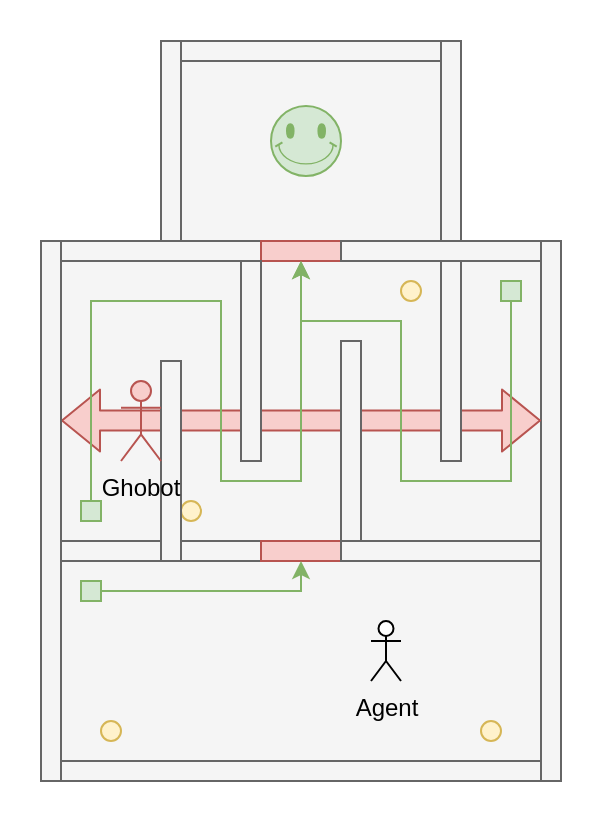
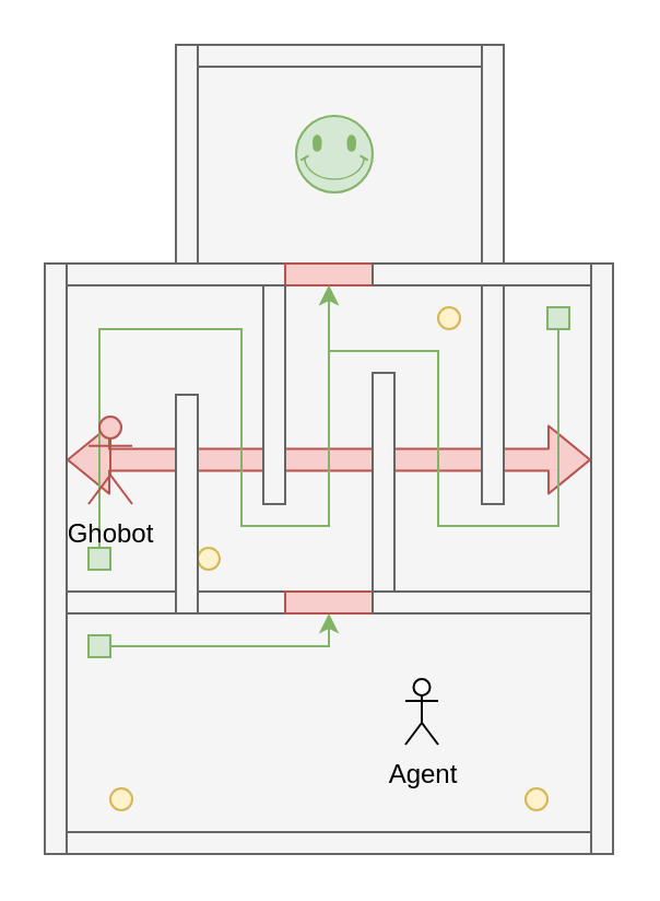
  <mxCell id="0" />
  <mxCell id="1" parent="0" />
  <mxCell id="2" value="" style="rounded=0;whiteSpace=wrap;html=1;fillColor=#f5f5f5;strokeColor=#666666;fontColor=#333333;" vertex="1" parent="1"><mxGeometry x="30" y="130" width="240" height="250" as="geometry" /></mxCell>
  <mxCell id="3" value="" style="rounded=0;whiteSpace=wrap;html=1;fillColor=#f5f5f5;strokeColor=#666666;fontColor=#333333;" vertex="1" parent="1"><mxGeometry x="80" y="20" width="150" height="110" as="geometry" /></mxCell>
  <mxCell id="4" value="" style="rounded=0;whiteSpace=wrap;html=1;fillColor=#f5f5f5;strokeColor=#666666;fontColor=#333333;" vertex="1" parent="1"><mxGeometry x="30" y="270" width="100" height="10" as="geometry" /></mxCell>
  <mxCell id="5" value="" style="rounded=0;whiteSpace=wrap;html=1;fillColor=#f8cecc;strokeColor=#b85450;" vertex="1" parent="1"><mxGeometry x="130" y="270" width="40" height="10" as="geometry" /></mxCell>
  <mxCell id="6" value="Agent" style="shape=umlActor;verticalLabelPosition=bottom;verticalAlign=top;html=1;outlineConnect=0;" vertex="1" parent="1"><mxGeometry x="185" y="310" width="15" height="30" as="geometry" /></mxCell>
  <mxCell id="7" value="" style="ellipse;whiteSpace=wrap;html=1;fillColor=#fff2cc;strokeColor=#d6b656;" vertex="1" parent="1"><mxGeometry x="240" y="360" width="10" height="10" as="geometry" /></mxCell>
  <mxCell id="8" style="edgeStyle=orthogonalEdgeStyle;rounded=0;orthogonalLoop=1;jettySize=auto;html=1;exitX=1;exitY=0.5;exitDx=0;exitDy=0;entryX=0.5;entryY=1;entryDx=0;entryDy=0;fillColor=#d5e8d4;strokeColor=#82b366;" edge="1" parent="1" source="9" target="5"><mxGeometry relative="1" as="geometry"><Array as="points"><mxPoint x="150" y="295" /></Array></mxGeometry></mxCell>
  <mxCell id="9" value="" style="whiteSpace=wrap;html=1;aspect=fixed;fillColor=#d5e8d4;strokeColor=#82b366;" vertex="1" parent="1"><mxGeometry x="40" y="290" width="10" height="10" as="geometry" /></mxCell>
  <mxCell id="10" value="" style="rounded=0;whiteSpace=wrap;html=1;fillColor=#f5f5f5;strokeColor=#666666;fontColor=#333333;" vertex="1" parent="1"><mxGeometry x="30" y="120" width="100" height="10" as="geometry" /></mxCell>
  <mxCell id="11" value="" style="rounded=0;whiteSpace=wrap;html=1;fillColor=#f8cecc;strokeColor=#b85450;" vertex="1" parent="1"><mxGeometry x="130" y="120" width="40" height="10" as="geometry" /></mxCell>
  <mxCell id="12" value="" style="rounded=0;whiteSpace=wrap;html=1;fillColor=#f5f5f5;strokeColor=#666666;fontColor=#333333;" vertex="1" parent="1"><mxGeometry x="170" y="270" width="100" height="10" as="geometry" /></mxCell>
  <mxCell id="13" value="" style="ellipse;whiteSpace=wrap;html=1;fillColor=#fff2cc;strokeColor=#d6b656;" vertex="1" parent="1"><mxGeometry x="50" y="360" width="10" height="10" as="geometry" /></mxCell>
  <mxCell id="14" value="" style="rounded=0;whiteSpace=wrap;html=1;fillColor=#f5f5f5;strokeColor=#666666;fontColor=#333333;" vertex="1" parent="1"><mxGeometry x="30" y="380" width="240" height="10" as="geometry" /></mxCell>
  <mxCell id="15" value="" style="rounded=0;whiteSpace=wrap;html=1;fillColor=#f5f5f5;strokeColor=#666666;fontColor=#333333;" vertex="1" parent="1"><mxGeometry x="270" y="120" width="10" height="270" as="geometry" /></mxCell>
  <mxCell id="16" value="" style="rounded=0;whiteSpace=wrap;html=1;fillColor=#f5f5f5;strokeColor=#666666;fontColor=#333333;" vertex="1" parent="1"><mxGeometry x="170" y="120" width="100" height="10" as="geometry" /></mxCell>
  <mxCell id="17" value="" style="rounded=0;whiteSpace=wrap;html=1;fillColor=#f5f5f5;strokeColor=#666666;fontColor=#333333;" vertex="1" parent="1"><mxGeometry x="80" y="20" width="10" height="100" as="geometry" /></mxCell>
  <mxCell id="18" value="" style="rounded=0;whiteSpace=wrap;html=1;fillColor=#f5f5f5;strokeColor=#666666;fontColor=#333333;" vertex="1" parent="1"><mxGeometry x="220" y="20" width="10" height="100" as="geometry" /></mxCell>
  <mxCell id="19" value="" style="whiteSpace=wrap;html=1;aspect=fixed;fillColor=#d5e8d4;strokeColor=#82b366;" vertex="1" parent="1"><mxGeometry x="40" y="250" width="10" height="10" as="geometry" /></mxCell>
  <mxCell id="20" value="" style="whiteSpace=wrap;html=1;aspect=fixed;fillColor=#d5e8d4;strokeColor=#82b366;" vertex="1" parent="1"><mxGeometry x="250" y="140" width="10" height="10" as="geometry" /></mxCell>
  <mxCell id="21" value="" style="ellipse;whiteSpace=wrap;html=1;fillColor=#fff2cc;strokeColor=#d6b656;" vertex="1" parent="1"><mxGeometry x="90" y="250" width="10" height="10" as="geometry" /></mxCell>
  <mxCell id="22" value="" style="ellipse;whiteSpace=wrap;html=1;fillColor=#fff2cc;strokeColor=#d6b656;" vertex="1" parent="1"><mxGeometry x="200" y="140" width="10" height="10" as="geometry" /></mxCell>
  <mxCell id="23" value="" style="rounded=0;whiteSpace=wrap;html=1;fillColor=#f5f5f5;strokeColor=#666666;fontColor=#333333;" vertex="1" parent="1"><mxGeometry x="90" y="20" width="130" height="10" as="geometry" /></mxCell>
  <mxCell id="24" value="" style="shape=flexArrow;endArrow=classic;startArrow=classic;html=1;fillColor=#f8cecc;strokeColor=#b85450;" edge="1" parent="1"><mxGeometry width="100" height="100" relative="1" as="geometry"><mxPoint x="30" y="209.76" as="sourcePoint" /><mxPoint x="270" y="209.76" as="targetPoint" /></mxGeometry></mxCell>
  <mxCell id="25" value="" style="rounded=0;whiteSpace=wrap;html=1;fillColor=#f5f5f5;strokeColor=#666666;fontColor=#333333;" vertex="1" parent="1"><mxGeometry x="80" y="180" width="10" height="100" as="geometry" /></mxCell>
  <mxCell id="26" value="" style="rounded=0;whiteSpace=wrap;html=1;fillColor=#f5f5f5;strokeColor=#666666;fontColor=#333333;" vertex="1" parent="1"><mxGeometry x="170" y="170" width="10" height="100" as="geometry" /></mxCell>
  <mxCell id="27" value="" style="rounded=0;whiteSpace=wrap;html=1;fillColor=#f5f5f5;strokeColor=#666666;fontColor=#333333;" vertex="1" parent="1"><mxGeometry x="120" y="130" width="10" height="100" as="geometry" /></mxCell>
  <mxCell id="28" style="edgeStyle=orthogonalEdgeStyle;rounded=0;orthogonalLoop=1;jettySize=auto;html=1;entryX=0.5;entryY=0;entryDx=0;entryDy=0;fillColor=#d5e8d4;strokeColor=#82b366;" edge="1" parent="1" source="19" target="2"><mxGeometry relative="1" as="geometry"><Array as="points"><mxPoint x="45" y="150" /><mxPoint x="110" y="150" /><mxPoint x="110" y="240" /><mxPoint x="150" y="240" /></Array></mxGeometry></mxCell>
  <mxCell id="29" style="edgeStyle=orthogonalEdgeStyle;rounded=0;orthogonalLoop=1;jettySize=auto;html=1;entryX=0.5;entryY=0;entryDx=0;entryDy=0;fillColor=#d5e8d4;strokeColor=#82b366;" edge="1" parent="1" source="20" target="2"><mxGeometry relative="1" as="geometry"><Array as="points"><mxPoint x="255" y="240" /><mxPoint x="200" y="240" /><mxPoint x="200" y="160" /><mxPoint x="150" y="160" /></Array></mxGeometry></mxCell>
  <mxCell id="30" value="" style="rounded=0;whiteSpace=wrap;html=1;fillColor=#f5f5f5;strokeColor=#666666;fontColor=#333333;" vertex="1" parent="1"><mxGeometry x="20" y="120" width="10" height="270" as="geometry" /></mxCell>
  <mxCell id="31" value="" style="rounded=0;whiteSpace=wrap;html=1;fillColor=#f5f5f5;strokeColor=#666666;fontColor=#333333;" vertex="1" parent="1"><mxGeometry x="220" y="130" width="10" height="100" as="geometry" /></mxCell>
- <mxCell id="32" value="Ghobot" style="shape=umlActor;verticalLabelPosition=bottom;verticalAlign=top;html=1;outlineConnect=0;fillColor=#f8cecc;strokeColor=#b85450;" vertex="1" parent="1"><mxGeometry x="60" y="190" width="20" height="40" as="geometry" /></mxCell>
+ <mxCell id="32" value="Ghobot" style="shape=umlActor;verticalLabelPosition=bottom;verticalAlign=top;html=1;outlineConnect=0;fillColor=#f8cecc;strokeColor=#b85450;" vertex="1" parent="1"><mxGeometry x="40" y="190" width="20" height="40" as="geometry" /></mxCell>
  <mxCell id="33" value="" style="verticalLabelPosition=bottom;verticalAlign=top;html=1;shape=mxgraph.basic.smiley;fillColor=#d5e8d4;strokeColor=#82b366;" vertex="1" parent="1"><mxGeometry x="135" y="52.5" width="35" height="35" as="geometry" /></mxCell>
